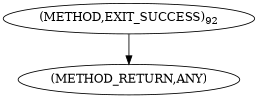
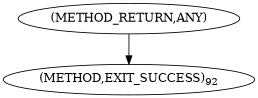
  digraph {
    n1 [label=<(METHOD,EXIT_SUCCESS)<SUB>92</SUB>>]
    n2 [label=<(METHOD_RETURN,ANY)>]
-   n1 -> n2
+   n2 -> n1
  }
